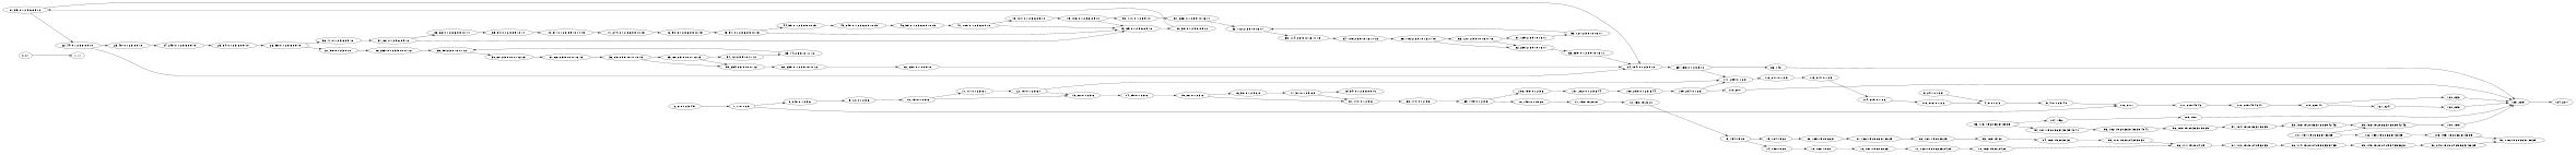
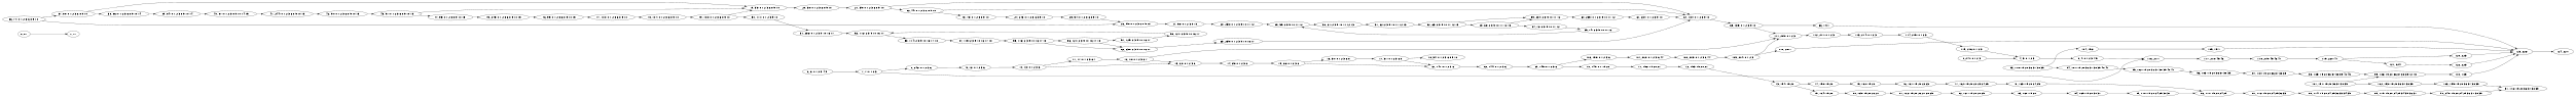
  digraph {
    rankdir=LR
    n1 [label="0, 0: "]
    n2 [label="1, 1: "]
    n3 [label="3, 241: 0 1 2 3 "]
    n4 [label="4, 3: 0 1 2 3 "]
    n5 [label="5, 4: 0 1 2 3 4 5 "]
    n6 [label="116, 217: "]
    n7 [label="6, 6: 0 1 2 3 4 5 "]
    n8 [label="7, 7: 0 1 2 3 "]
    n9 [label="8, 242: 0 1 2 3 6 "]
    n10 [label="9, 12: 0 1 2 3 6 "]
    n11 [label="117, 218: 45 46 "]
    n12 [label="10, 13: 0 1 2 3 6 "]
    n13 [label="11, 17: 0 1 2 3 6 7 "]
    n14 [label="13, 22: 0 1 2 3 6 "]
    n15 [label="12, 18: 0 1 2 3 6 7 "]
    n16 [label="14, 25: 0 1 2 3 6 "]
    n17 [label="111, 209: 0 1 2 3 "]
    n18 [label="112, 211: 0 1 2 3 "]
    n19 [label="15, 26: 0 1 2 3 6 "]
    n20 [label="16, 30: 0 1 2 3 6 8 "]
    n21 [label="67, 141: 0 1 2 3 6 "]
    n22 [label="17, 31: 0 1 2 3 6 8 "]
    n23 [label="68, 144: 0 1 2 3 6 "]
    n24 [label="18, 34: 0 1 2 3 6 8 9 10 "]
    n25 [label="19, 35: 0 1 2 3 6 8 9 10 "]
    n26 [label="20, 38: 0 1 2 3 6 8 9 10 "]
    n27 [label="21, 39: 0 1 2 3 6 8 9 10 "]
    n28 [label="22, 44: 0 1 2 3 6 8 9 10 "]
    n29 [label="64, 134: 0 1 2 3 9 10 "]
    n30 [label="23, 48: 0 1 2 3 8 9 10 "]
    n31 [label="65, 135: 0 1 2 3 9 10 "]
    n32 [label="24, 243: 0 1 2 3 6 8 9 10 "]
    n33 [label="25, 54: 0 1 2 3 6 8 9 10 "]
    n34 [label="26, 55: 0 1 2 3 6 8 9 10 "]
    n35 [label="27, 58: 0 1 2 3 9 10 "]
    n36 [label="36, 77: 0 1 2 3 6 8 9 10 "]
    n37 [label="28, 233: 0 1 2 3 9 10 11 12 "]
    n38 [label="37, 80: 0 1 2 3 6 8 9 10 "]
    n39 [label="29, 59: 2 3 9 10 11 12 "]
    n40 [label="30, 61: 2 3 9 10 11 12 13 "]
    n41 [label="31, 62: 2 3 9 10 11 12 13 "]
    n42 [label="32, 63: 2 3 9 10 11 12 13 "]
    n43 [label="33, 68: 2 3 9 10 11 12 13 "]
    n44 [label="59, 234: 2 3 9 10 11 12 "]
    n45 [label="34, 72: 2 3 9 10 11 12 "]
    n46 [label="60, 235: 0 1 2 3 9 10 11 12 "]
    n47 [label="35, 74: 2 3 9 10 11 12 "]
    n48 [label="38, 86: 0 1 2 3 6 8 9 10 14 "]
    n49 [label="39, 84: 0 1 2 3 8 9 10 14 "]
    n50 [label="40, 87: 0 1 2 3 8 9 10 14 15 "]
    n51 [label="41, 244: 0 1 2 3 6 8 9 10 15 "]
-   n52 [label="42, 90: 8 1 2 3 6 8 9 10 15"]
+   n52 [label="42, 90: 0 1 2 3 6 8 9 10 15 "]
    n53 [label="43, 91: 0 1 2 3 6 8 9 10 15 "]
    n54 [label="44, 95: 0 1 2 3 8 9 10 15 "]
    n55 [label="45, 245: 0 1 2 3 6 8 9 10 15 "]
    n56 [label="46, 99: 0 1 2 3 6 8 9 10 15 "]
    n57 [label="47, 100: 0 1 2 3 6 8 9 10 "]
    n58 [label="48, 107: 0 1 2 3 6 8 9 10 "]
    n59 [label="49, 108: 0 1 2 3 6 8 9 10 "]
    n60 [label="50, 111: 0 1 2 3 9 10 "]
    n61 [label="51, 236: 0 1 2 3 9 10 16 17 "]
    n62 [label="52, 112: 2 3 9 10 16 17 "]
    n63 [label="53, 114: 2 3 9 10 16 17 18 "]
    n64 [label="54, 115: 2 3 9 10 16 17 18 "]
    n65 [label="55, 116: 2 3 9 10 16 17 18 "]
    n66 [label="56, 121: 2 3 9 10 16 17 18 "]
    n67 [label="62, 238: 2 3 9 10 16 17 "]
    n68 [label="57, 125: 2 3 9 10 16 17 "]
    n69 [label="63, 239: 0 1 2 3 9 10 16 17 "]
    n70 [label="58, 127: 2 3 9 10 16 17 "]
    n71 [label="61, 237: 0 1 2 3 9 10 "]
    n72 [label="66, 140: "]
    n73 [label="123, 226: "]
    n74 [label="124, 227: "]
    n75 [label="69, 145: 0 1 2 3 6 "]
    n76 [label="70, 149: 0 1 19 20 "]
    n77 [label="106, 198: 0 1 2 3 6 "]
    n78 [label="71, 152: 19 20 21 "]
    n79 [label="107, 202: 0 1 2 3 6 44 "]
    n80 [label="72, 153: 19 20 21 "]
    n81 [label="73, 154: 19 20 "]
    n82 [label="74, 158: 19 20 "]
    n83 [label="79, 164: 19 20 "]
    n84 [label="75, 160: 19 20 "]
    n85 [label="80, 165: 19 20 26 27 "]
    n86 [label="76, 161: 19 20 22 23 "]
    n87 [label="77, 162: 19 20 22 23 24 25 "]
    n88 [label="78, 163: 19 20 24 25 "]
    n89 [label="86, 171: 19 20 24 25 "]
    n90 [label="87, 172: 19 20 24 25 32 33 "]
    n91 [label="81, 166: 19 20 26 27 28 29 "]
    n92 [label="82, 167: 19 20 28 29 "]
    n93 [label="83, 168: 19 20 "]
    n94 [label="84, 169: 19 20 30 31 "]
    n95 [label="85, 170: 19 20 24 25 30 31 "]
    n96 [label="88, 174: 19 20 24 25 32 33 34 35 "]
    n97 [label="89, 175: 19 20 24 25 34 35 36 37 "]
    n98 [label="90, 240: 19 20 24 25 36 37 38 39 "]
    n99 [label="91, 176: 19 20 36 37 38 39 "]
    n100 [label="93, 178: 19 20 36 37 38 39 "]
    n101 [label="94, 181: 19 20 36 37 38 39 40 41 "]
    n102 [label="104, 196: "]
    n103 [label="95, 182: 19 20 36 37 38 39 40 41 "]
    n104 [label="105, 197: "]
    n105 [label="96, 183: 19 20 36 37 38 39 "]
    n106 [label="97, 184: 19 20 36 37 38 39 "]
    n107 [label="98, 185: 19 20 36 37 38 39 42 43 "]
    n108 [label="99, 186: 19 20 36 37 38 39 42 43 "]
    n109 [label="100, 189: "]
    n110 [label="101, 191: 19 20 36 37 38 39 "]
    n111 [label="102, 193: 19 20 36 37 38 39 "]
    n112 [label="103, 195: 19 20 36 37 38 39 "]
    n113 [label="108, 203: 0 1 2 3 6 44 "]
    n114 [label="109, 204: 0 1 2 3 "]
    n115 [label="110, 207: "]
    n116 [label="113, 214: 0 1 2 3 "]
    n117 [label="114, 215: 0 1 2 3 "]
    n118 [label="115, 216: 0 1 2 3 "]
    n119 [label="118, 219: 45 46 47 "]
    n120 [label="119, 220: 47 "]
    n121 [label="120, 223: "]
    n122 [label="121, 224: "]
    n123 [label="122, 225: "]
    n1 -> n2
    n3 -> n4
    n4 -> n5
    n5 -> n6
    n6 -> n11
    n7 -> n8
    n8 -> n6
    n8 -> n9
    n9 -> n10
    n10 -> n12
    n11 -> n119
    n12 -> n13
    n12 -> n14
    n13 -> n15
    n14 -> n16
    n15 -> n14
    n15 -> n17
    n16 -> n19
    n17 -> n18
    n18 -> n116
    n19 -> n20
    n19 -> n21
    n20 -> n22
    n21 -> n23
    n22 -> n21
    n22 -> n24
    n23 -> n75
    n25 -> n26
    n26 -> n27
    n27 -> n28
    n27 -> n29
    n28 -> n29
    n28 -> n30
    n29 -> n31
    n30 -> n32
    n31 -> n17
    n31 -> n72
    n32 -> n33
    n33 -> n34
    n34 -> n35
-   n34 -> n36
+   n36 -> n34
    n35 -> n37
    n36 -> n38
    n37 -> n39
    n38 -> n25
    n38 -> n48
    n39 -> n40
    n40 -> n41
    n41 -> n42
    n42 -> n43
    n42 -> n44
    n43 -> n44
    n43 -> n45
    n44 -> n46
    n45 -> n47
    n46 -> n71
    n47 -> n39
    n48 -> n49
    n49 -> n50
    n50 -> n51
    n51 -> n52
    n52 -> n53
    n53 -> n25
    n53 -> n54
    n54 -> n55
    n55 -> n56
    n56 -> n57
-   n57 -> n25
    n57 -> n58
    n58 -> n59
    n59 -> n25
    n59 -> n60
    n60 -> n61
    n61 -> n62
    n62 -> n63
    n63 -> n64
    n64 -> n65
    n65 -> n66
    n65 -> n67
    n66 -> n67
    n66 -> n68
    n67 -> n69
    n68 -> n70
    n69 -> n29
    n70 -> n62
    n71 -> n29
    n72 -> n73
    n73 -> n74
    n75 -> n76
    n75 -> n77
    n76 -> n78
    n77 -> n79
    n78 -> n80
    n79 -> n113
    n80 -> n81
    n81 -> n82
    n81 -> n83
    n82 -> n84
    n83 -> n85
    n84 -> n86
    n85 -> n91
    n86 -> n87
    n87 -> n88
    n88 -> n89
    n89 -> n90
    n90 -> n96
    n91 -> n92
    n92 -> n93
    n93 -> n94
    n94 -> n95
    n95 -> n89
    n96 -> n97
    n97 -> n98
    n98 -> n99
    n100 -> n101
    n100 -> n102
    n101 -> n103
    n102 -> n104
    n103 -> n105
    n104 -> n73
    n105 -> n106
    n106 -> n107
    n107 -> n108
    n108 -> n109
    n109 -> n73
    n110 -> n108
    n110 -> n111
    n111 -> n112
    n112 -> n99
    n113 -> n114
    n114 -> n17
    n114 -> n115
    n115 -> n73
    n116 -> n117
    n117 -> n118
    n118 -> n4
    n119 -> n120
    n120 -> n121
    n120 -> n122
    n121 -> n73
    n122 -> n123
    n123 -> n73
  }
